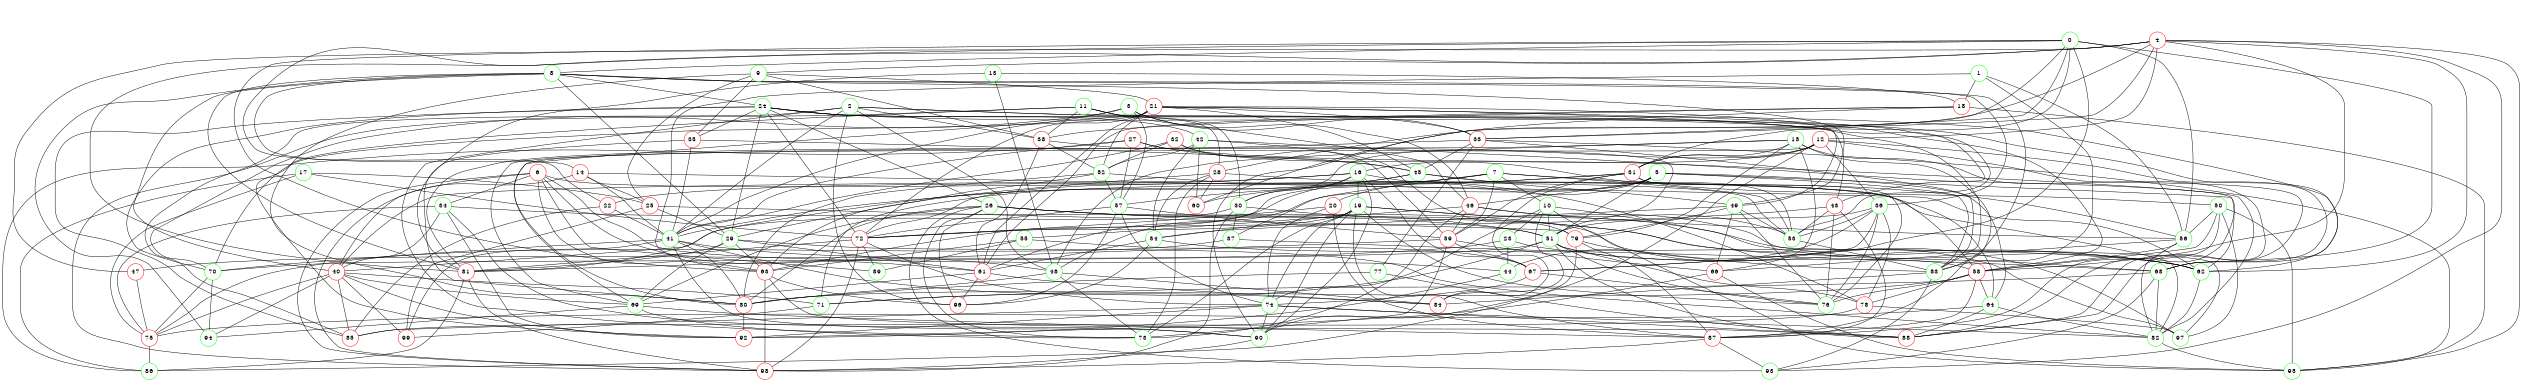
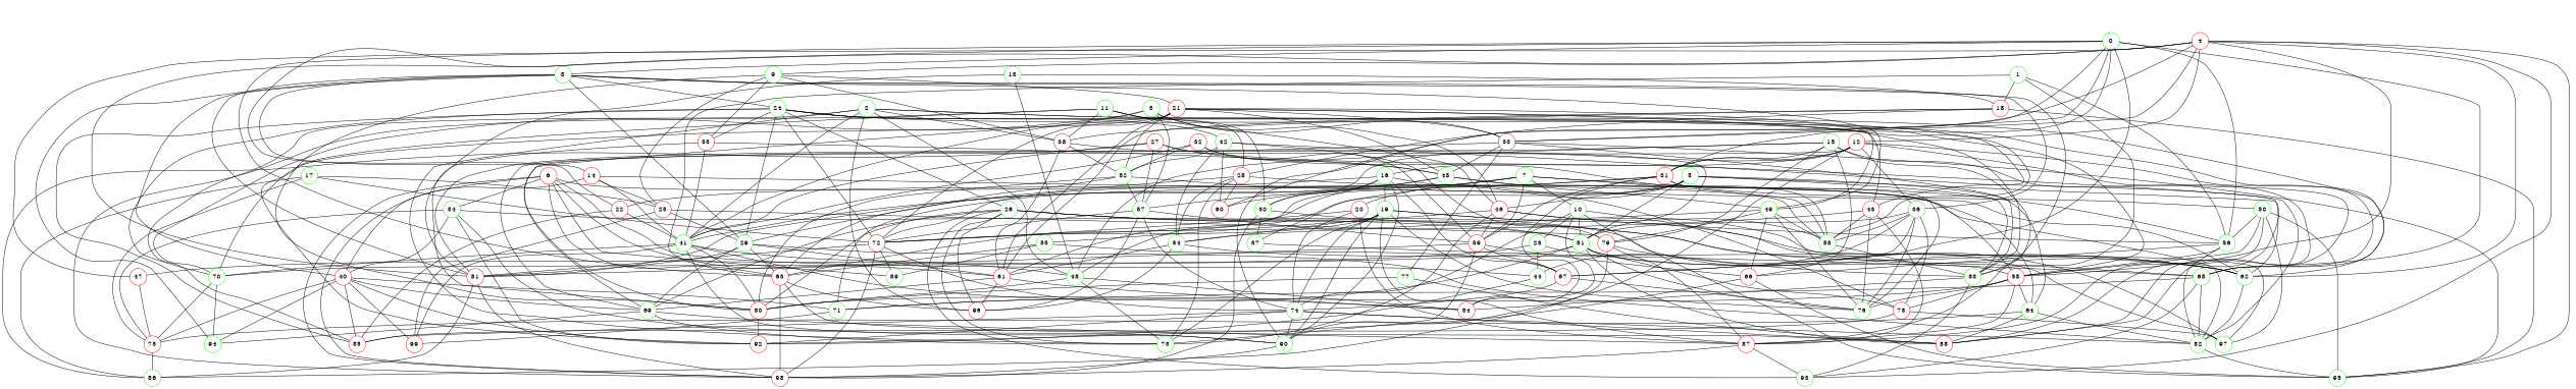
  graph {
    node [color=green fillcolor=white fixedsize=true shape=circle style=filled]
    33 [color=red]
    0
    67 [color=red]
    68
    22 [color=red]
    8
    63 [color=red]
    60 [color=red]
    56
    31 [color=red]
    81 [color=red]
    83
    45
    95
    77
    74
    76
    93
    82
    71
    85 [color=red]
    41
    49
    94
    36
    24
    29
    40 [color=red]
    14 [color=red]
    98 [color=red]
    88 [color=red]
    96 [color=red]
    58 [color=red]
    66 [color=red]
    84 [color=red]
    59 [color=red]
    50
    86
    57
    80 [color=red]
    53
    54
    79 [color=red]
    72 [color=red]
    87 [color=red]
    64
    78 [color=red]
    92 [color=red]
    61 [color=red]
    62
    69
    73
    89
    90
    75 [color=red]
    97
    99 [color=red]
    70
    48
    51
    44
    35 [color=red]
    26
    42
    25 [color=red]
    52
    1
    18 [color=red]
    38 [color=red]
    2
    43 [color=red]
    3
    46 [color=red]
    55
    4 [color=red]
    9
    12 [color=red]
    28 [color=red]
    47 [color=red]
    21 [color=red]
    16
    30
    19
    37
    5
    20 [color=red]
    6 [color=red]
    34
    7
    10
    23
    11
    13
    15
    17
    27 [color=red]
    32 [color=red]
    33 -- 81
    33 -- 83
    33 -- 45
    33 -- 95
    33 -- 77
    0 -- 33
    0 -- 67
    0 -- 68
    0 -- 22
    0 -- 8
    0 -- 63
    0 -- 60
    0 -- 56
    0 -- 31
    67 -- 74
    67 -- 76
    68 -- 93
    68 -- 82
    68 -- 71
    22 -- 85
    22 -- 41
    8 -- 81
    8 -- 83
    8 -- 49
    8 -- 94
    8 -- 36
    8 -- 24
    8 -- 29
    8 -- 40
    8 -- 14
    63 -- 98
    63 -- 88
    63 -- 96
    56 -- 82
    56 -- 58
    56 -- 66
    31 -- 60
    31 -- 76
    31 -- 71
    31 -- 84
    31 -- 59
    31 -- 50
    81 -- 98
    81 -- 86
    83 -- 93
    83 -- 84
    45 -- 81
    45 -- 49
    45 -- 58
    45 -- 57
    77 -- 88
    77 -- 80
    74 -- 82
    74 -- 85
    74 -- 88
    74 -- 92
    74 -- 90
    82 -- 95
    71 -- 99
    41 -- 84
    41 -- 80
    41 -- 90
    41 -- 99
    41 -- 70
    41 -- 48
    49 -- 76
    49 -- 66
    49 -- 53
    49 -- 54
    49 -- 79
    36 -- 67
    36 -- 76
    36 -- 53
    36 -- 78
    36 -- 51
    36 -- 44
    24 -- 83
    24 -- 85
    24 -- 29
    24 -- 58
    24 -- 72
    24 -- 62
    24 -- 70
    24 -- 35
    24 -- 26
    24 -- 42
    29 -- 63
    29 -- 81
    29 -- 82
    29 -- 61
    29 -- 69
    40 -- 71
    40 -- 85
    40 -- 94
    40 -- 92
    40 -- 69
    40 -- 75
    40 -- 99
    14 -- 41
    14 -- 98
    14 -- 62
    14 -- 25
    58 -- 76
    58 -- 80
    58 -- 87
    58 -- 64
    58 -- 78
    66 -- 95
    66 -- 92
    59 -- 67
    59 -- 81
    59 -- 66
    59 -- 73
    50 -- 56
    50 -- 95
    50 -- 58
    50 -- 87
    50 -- 97
    57 -- 74
    57 -- 96
    57 -- 59
    57 -- 72
    80 -- 92
    53 -- 83
    54 -- 96
    54 -- 61
    54 -- 62
    79 -- 83
    79 -- 86
    79 -- 87
    72 -- 81
    72 -- 74
    72 -- 98
    72 -- 89
    87 -- 93
    87 -- 98
    64 -- 82
    64 -- 88
    64 -- 75
    78 -- 85
    78 -- 97
    61 -- 96
    61 -- 84
    61 -- 69
    62 -- 82
    69 -- 94
    69 -- 87
    69 -- 73
    90 -- 98
    75 -- 86
    70 -- 94
    70 -- 75
    48 -- 84
    48 -- 80
    48 -- 73
    51 -- 76
    51 -- 71
    51 -- 88
    51 -- 58
    51 -- 78
    51 -- 70
    44 -- 92
    35 -- 45
    35 -- 41
    35 -- 80
    26 -- 93
    26 -- 96
    26 -- 80
    26 -- 62
    26 -- 69
    26 -- 73
    26 -- 97
    26 -- 51
    42 -- 60
    42 -- 88
    42 -- 54
    42 -- 79
    42 -- 52
    25 -- 29
    25 -- 79
    25 -- 99
    52 -- 63
    52 -- 57
    52 -- 80
    52 -- 78
    1 -- 63
    1 -- 56
    1 -- 83
    1 -- 18
    18 -- 95
    18 -- 61
    18 -- 90
    18 -- 38
    38 -- 61
    38 -- 51
    38 -- 52
    2 -- 68
    2 -- 85
    2 -- 41
    2 -- 96
    2 -- 73
    2 -- 48
    2 -- 38
    2 -- 43
    43 -- 76
    43 -- 53
    43 -- 72
    43 -- 87
    3 -- 33
    3 -- 41
    3 -- 57
    3 -- 70
    3 -- 46
    46 -- 56
    46 -- 59
    46 -- 53
    46 -- 73
    46 -- 55
    55 -- 67
    55 -- 63
    55 -- 89
    4 -- 33
    4 -- 81
    4 -- 95
    4 -- 93
    4 -- 58
    4 -- 62
    4 -- 9
    4 -- 12
    4 -- 28
    4 -- 47
    9 -- 80
    9 -- 35
    9 -- 25
    9 -- 38
    9 -- 21
    12 -- 68
    12 -- 31
    12 -- 36
    12 -- 88
    12 -- 69
    12 -- 90
    12 -- 16
    12 -- 30
    28 -- 60
    28 -- 29
    28 -- 54
    28 -- 64
    28 -- 73
    47 -- 75
    21 -- 33
    21 -- 45
    21 -- 49
    21 -- 80
    21 -- 53
    21 -- 72
    21 -- 61
    21 -- 70
    21 -- 52
    21 -- 43
    16 -- 67
    16 -- 22
-   16 -- 40
    16 -- 53
    16 -- 61
    16 -- 90
    16 -- 30
    16 -- 19
-   30 -- 40
    30 -- 98
    30 -- 97
    30 -- 37
    19 -- 74
    19 -- 76
    19 -- 54
    19 -- 72
    19 -- 87
    19 -- 62
    19 -- 73
    19 -- 90
    19 -- 97
    37 -- 68
-   37 -- 75
    5 -- 63
    5 -- 83
    5 -- 64
    5 -- 62
    5 -- 48
    5 -- 51
    5 -- 46
    5 -- 20
    20 -- 74
    20 -- 72
    20 -- 87
    6 -- 63
    6 -- 82
    6 -- 40
    6 -- 98
    6 -- 61
    6 -- 89
    6 -- 44
    6 -- 34
    34 -- 40
    34 -- 92
    34 -- 90
    34 -- 75
    34 -- 51
    7 -- 56
    7 -- 41
    7 -- 59
    7 -- 53
    7 -- 72
    7 -- 37
    7 -- 10
    10 -- 68
    10 -- 95
    10 -- 74
    10 -- 84
    10 -- 51
    10 -- 23
    23 -- 62
    23 -- 44
    23 -- 47
    11 -- 98
    11 -- 92
    11 -- 38
    11 -- 46
    11 -- 28
    11 -- 30
    13 -- 81
    13 -- 48
    13 -- 18
    15 -- 31
    15 -- 88
    15 -- 66
    15 -- 79
    15 -- 87
    15 -- 69
    15 -- 48
    17 -- 86
    17 -- 72
    17 -- 75
    17 -- 25
    27 -- 45
    27 -- 82
    27 -- 41
    27 -- 86
    27 -- 57
    32 -- 41
    32 -- 59
    32 -- 53
    32 -- 52
  }
